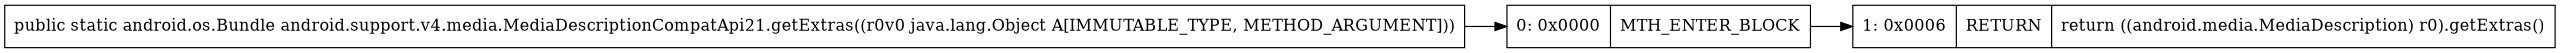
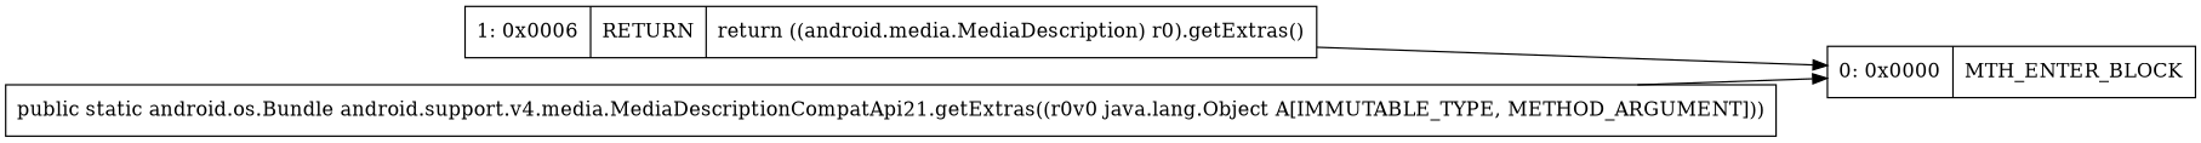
  digraph {
    rankdir=LR
    node [shape=record]
    n1 [label="{0\:\ 0x0000|MTH_ENTER_BLOCK\l}"]
    n2 [label="{1\:\ 0x0006|RETURN\l|return ((android.media.MediaDescription) r0).getExtras()\l}"]
    n3 [label="{public static android.os.Bundle android.support.v4.media.MediaDescriptionCompatApi21.getExtras((r0v0 java.lang.Object A[IMMUTABLE_TYPE, METHOD_ARGUMENT])) }"]
-   n1 -> n2
+   n2 -> n1
    n3 -> n1
  }
